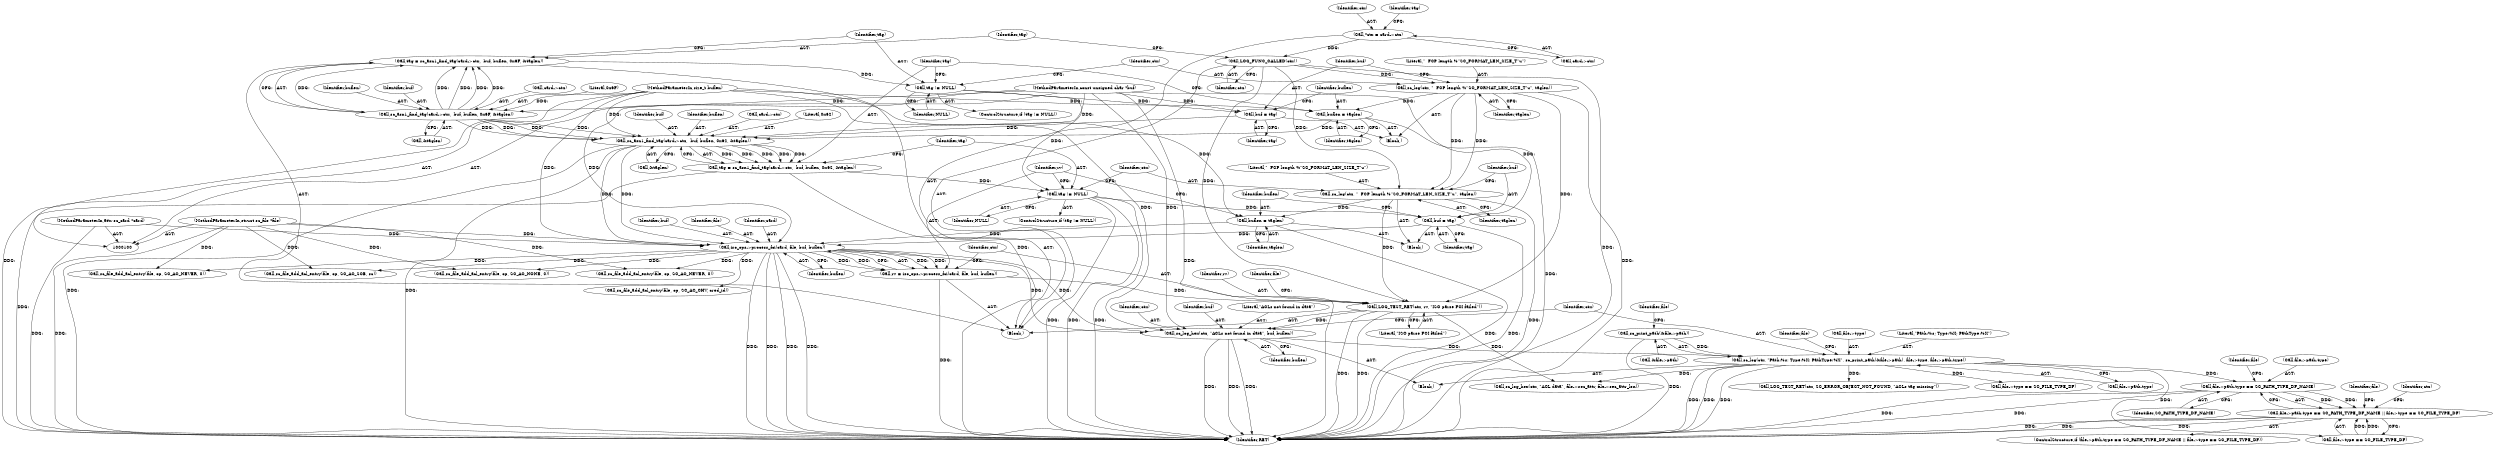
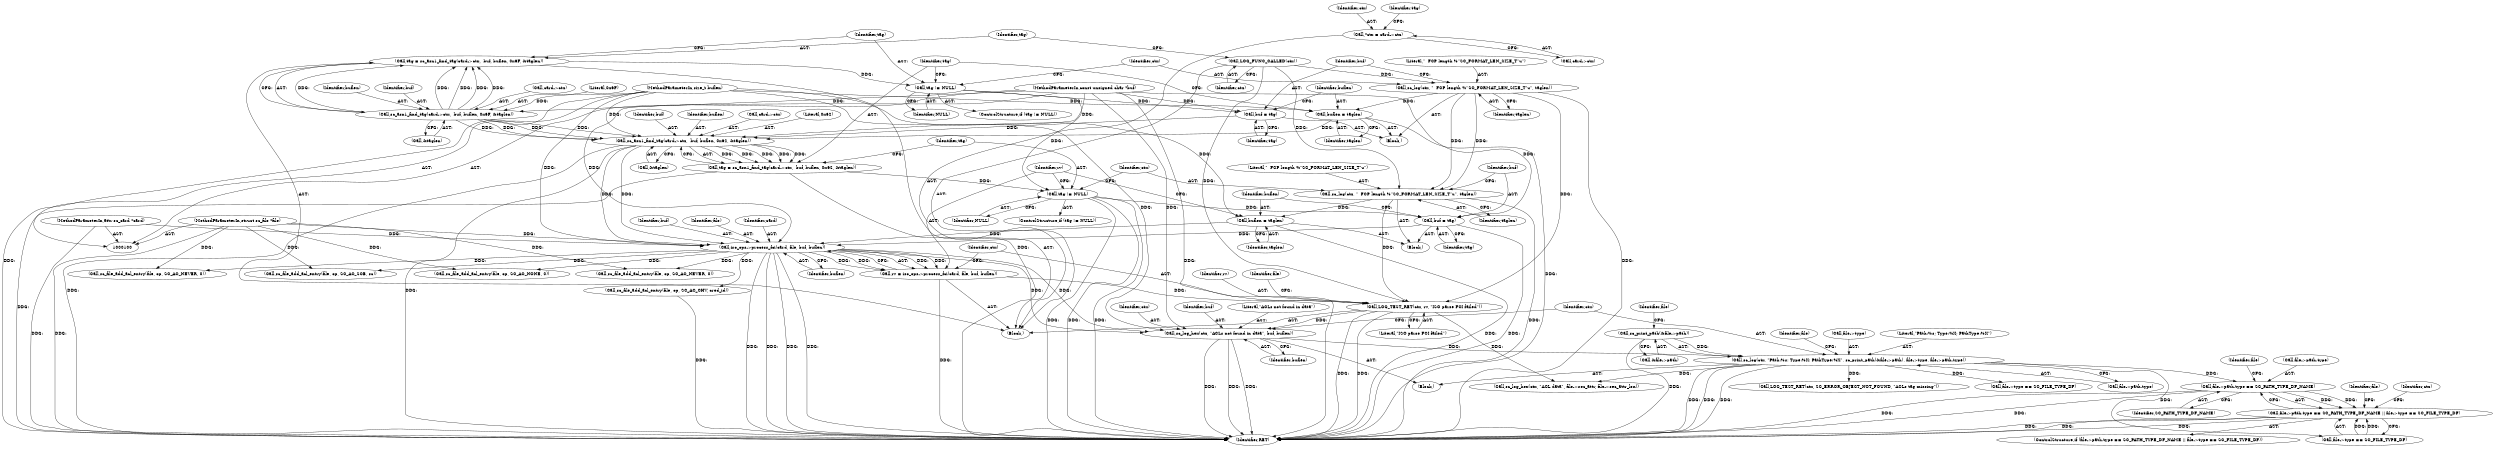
  digraph {
    n1 [label="(Call,file->path.type == SC_PATH_TYPE_DF_NAME)"]
    n2 [label="(Call,file->path.type == SC_PATH_TYPE_DF_NAME || file->type == SC_FILE_TYPE_DF)"]
    n3 [label="(Identifier,SC_PATH_TYPE_DF_NAME)"]
    n4 [label="(Identifier,RET)"]
    n5 [label="(Call,file->type == SC_FILE_TYPE_DF)"]
    n6 [label="(ControlStructure,if (file->path.type == SC_PATH_TYPE_DF_NAME || file->type == SC_FILE_TYPE_DF))"]
    n7 [label="(Call,sc_log(ctx, \"Path:%s; Type:%X; PathType:%X\", sc_print_path(&file->path), file->type, file->path.type))"]
    n8 [label="(Block,)"]
    n9 [label="(Call,LOG_TEST_RET(ctx, SC_ERROR_OBJECT_NOT_FOUND, \"ACLs tag missing\"))"]
    n10 [label="(Call,file->type == SC_FILE_TYPE_DF)"]
    n11 [label="(Call,file->path.type)"]
    n12 [label="(Call,sc_log_hex(ctx, \"ACL data\", file->sec_attr, file->sec_attr_len))"]
    n13 [label="(Call,sc_log_hex(ctx, \"ACLs not found in data\", buf, buflen))"]
    n14 [label="(Identifier,buflen)"]
    n15 [label="(Call,LOG_TEST_RET(ctx, rv, \"ISO parse FCI failed\"))"]
    n16 [label="(Block,)"]
    n17 [label="(Literal,\"ISO parse FCI failed\")"]
    n18 [label="(Call,LOG_FUNC_CALLED(ctx))"]
    n19 [label="(Call,sc_log(ctx, \"  FCP length %\"SC_FORMAT_LEN_SIZE_T\"u\", taglen))"]
    n20 [label="(Call,sc_log(ctx, \"  FCP length %\"SC_FORMAT_LEN_SIZE_T\"u\", taglen))"]
    n21 [label="(Identifier,ctx)"]
    n22 [label="(Call,buflen = taglen)"]
    n23 [label="(Identifier,taglen)"]
    n24 [label="(Block,)"]
    n25 [label="(Call,buflen = taglen)"]
    n26 [label="(Identifier,taglen)"]
    n27 [label="(Block,)"]
    n28 [label="(Call,*ctx = card->ctx)"]
    n29 [label="(Call,card->ctx)"]
    n30 [label="(Call,sc_asn1_find_tag(card->ctx,  buf, buflen, 0x62, &taglen))"]
    n31 [label="(Identifier,taglen)"]
    n32 [label="(Call,iso_ops->process_fci(card, file, buf, buflen))"]
    n33 [label="(Identifier,taglen)"]
    n34 [label="(Call,rv = iso_ops->process_fci(card, file, buf, buflen))"]
    n35 [label="(Call,sc_file_add_acl_entry(file, op, SC_AC_NEVER, 0))"]
    n36 [label="(Call,sc_file_add_acl_entry(file, op, SC_AC_NEVER, 0))"]
    n37 [label="(Call,sc_file_add_acl_entry(file, op, SC_AC_SCB, sc))"]
    n38 [label="(Call,sc_file_add_acl_entry(file, op, SC_AC_NONE, 0))"]
    n39 [label="(Identifier,buflen)"]
    n40 [label="(Call,sc_file_add_acl_entry(file, op, SC_AC_CHV, cred_id))"]
    n41 [label="(MethodParameterIn,attr sc_card *card)"]
    1000100
    n43 [label="(MethodParameterIn,struct sc_file *file)"]
    n44 [label="(Call,tag = sc_asn1_find_tag(card->ctx,  buf, buflen, 0x62, &taglen))"]
    n45 [label="(Call,&taglen)"]
    n46 [label="(Call,tag != NULL)"]
    n47 [label="(Call,sc_asn1_find_tag(card->ctx,  buf, buflen, 0x6F, &taglen))"]
    n48 [label="(Call,tag = sc_asn1_find_tag(card->ctx,  buf, buflen, 0x6F, &taglen))"]
    n49 [label="(Call,&taglen)"]
    n50 [label="(Call,tag != NULL)"]
    n51 [label="(MethodParameterIn,const unsigned char *buf)"]
    n52 [label="(Call,buf = tag)"]
    n53 [label="(Call,buf = tag)"]
    n54 [label="(Identifier,tag)"]
    n55 [label="(Identifier,tag)"]
    n56 [label="(MethodParameterIn,size_t buflen)"]
    n57 [label="(Identifier,NULL)"]
    n58 [label="(ControlStructure,if (tag != NULL))"]
    n59 [label="(Identifier,NULL)"]
    n60 [label="(ControlStructure,if (tag != NULL))"]
    n61 [label="(Call,sc_print_path(&file->path))"]
    n62 [label="(Call,&file->path)"]
    n63 [label="(Identifier,buf)"]
    n64 [label="(Literal,\"  FCP length %\"SC_FORMAT_LEN_SIZE_T\"u\")"]
    n65 [label="(Identifier,file)"]
    n66 [label="(Identifier,buf)"]
    n67 [label="(Identifier,ctx)"]
    n68 [label="(Identifier,buflen)"]
    n69 [label="(Call,card->ctx)"]
    n70 [label="(Literal,0x6F)"]
    n71 [label="(Call,file->type)"]
    n72 [label="(Literal,\"  FCP length %\"SC_FORMAT_LEN_SIZE_T\"u\")"]
    n73 [label="(Identifier,file)"]
    n74 [label="(Identifier,buflen)"]
    n75 [label="(Identifier,ctx)"]
    n76 [label="(Literal,\"ACLs not found in data\")"]
    n77 [label="(Literal,0x62)"]
    n78 [label="(Identifier,ctx)"]
    n79 [label="(Identifier,buf)"]
    n80 [label="(Identifier,rv)"]
    n81 [label="(Identifier,ctx)"]
    n82 [label="(Identifier,tag)"]
    n83 [label="(Identifier,ctx)"]
    n84 [label="(Identifier,buflen)"]
    n85 [label="(Identifier,file)"]
    n86 [label="(Identifier,file)"]
    n87 [label="(Identifier,buflen)"]
    n88 [label="(Identifier,tag)"]
    n89 [label="(Identifier,buf)"]
    n90 [label="(Identifier,file)"]
    n91 [label="(Call,file->path.type)"]
    n92 [label="(Identifier,ctx)"]
    n93 [label="(Identifier,file)"]
    n94 [label="(Identifier,rv)"]
    n95 [label="(Identifier,tag)"]
    n96 [label="(Call,card->ctx)"]
    n97 [label="(Identifier,buf)"]
    n98 [label="(Literal,\"Path:%s; Type:%X; PathType:%X\")"]
    n99 [label="(Identifier,tag)"]
    n100 [label="(Identifier,ctx)"]
    n101 [label="(Identifier,buf)"]
    n102 [label="(Identifier,tag)"]
    n103 [label="(Identifier,card)"]
    n1 -> n2 [label="AST: "]
    n1 -> n2 [label="DDG: "]
    n1 -> n2 [label="DDG: "]
    n1 -> n3 [label="CFG: "]
    n1 -> n4 [label="DDG: "]
    n1 -> n4 [label="DDG: "]
    n2 -> n1 [label="CFG: "]
    n2 -> n4 [label="DDG: "]
    n2 -> n4 [label="DDG: "]
    n2 -> n4 [label="DDG: "]
    n2 -> n5 [label="CFG: "]
    n2 -> n6 [label="AST: "]
    n3 -> n1 [label="AST: "]
    n5 -> n2 [label="AST: "]
    n5 -> n2 [label="DDG: "]
    n5 -> n2 [label="DDG: "]
    n7 -> n1 [label="DDG: "]
    n7 -> n4 [label="DDG: "]
    n7 -> n4 [label="DDG: "]
    n7 -> n4 [label="DDG: "]
    n7 -> n5 [label="DDG: "]
    n7 -> n8 [label="AST: "]
    n7 -> n9 [label="DDG: "]
    n7 -> n10 [label="DDG: "]
    n7 -> n11 [label="CFG: "]
    n7 -> n12 [label="DDG: "]
    n11 -> n7 [label="AST: "]
    n13 -> n4 [label="DDG: "]
    n13 -> n4 [label="DDG: "]
    n13 -> n4 [label="DDG: "]
    n13 -> n7 [label="DDG: "]
    n13 -> n8 [label="AST: "]
    n13 -> n14 [label="CFG: "]
    n14 -> n13 [label="AST: "]
    n15 -> n4 [label="DDG: "]
    n15 -> n4 [label="DDG: "]
    n15 -> n12 [label="DDG: "]
    n15 -> n13 [label="DDG: "]
    n15 -> n16 [label="AST: "]
    n15 -> n17 [label="CFG: "]
    n17 -> n15 [label="AST: "]
-   n18 -> n4 [label="DDG: "]
+   n40 -> n4 [label="DDG: "]
    n18 -> n15 [label="DDG: "]
    n18 -> n16 [label="AST: "]
    n18 -> n19 [label="DDG: "]
    n18 -> n20 [label="DDG: "]
    n18 -> n21 [label="CFG: "]
    n19 -> n4 [label="DDG: "]
    n19 -> n15 [label="DDG: "]
    n19 -> n20 [label="DDG: "]
    n19 -> n20 [label="DDG: "]
    n19 -> n22 [label="DDG: "]
    n19 -> n23 [label="CFG: "]
    n19 -> n24 [label="AST: "]
    n20 -> n4 [label="DDG: "]
    n20 -> n15 [label="DDG: "]
    n20 -> n25 [label="DDG: "]
    n20 -> n26 [label="CFG: "]
    n20 -> n27 [label="AST: "]
    n21 -> n18 [label="AST: "]
    n22 -> n4 [label="DDG: "]
    n22 -> n24 [label="AST: "]
    n22 -> n30 [label="DDG: "]
    n22 -> n31 [label="CFG: "]
    n23 -> n19 [label="AST: "]
    n25 -> n4 [label="DDG: "]
    n25 -> n27 [label="AST: "]
    n25 -> n32 [label="DDG: "]
    n25 -> n33 [label="CFG: "]
    n26 -> n20 [label="AST: "]
    n28 -> n16 [label="AST: "]
-   n28 -> n18 [label="DDG: "]
    n28 -> n29 [label="CFG: "]
    n29 -> n28 [label="AST: "]
    n30 -> n4 [label="DDG: "]
    n30 -> n4 [label="DDG: "]
    n30 -> n32 [label="DDG: "]
    n30 -> n32 [label="DDG: "]
    n30 -> n44 [label="AST: "]
    n30 -> n44 [label="DDG: "]
    n30 -> n44 [label="DDG: "]
    n30 -> n44 [label="DDG: "]
    n30 -> n44 [label="DDG: "]
    n30 -> n44 [label="DDG: "]
    n30 -> n45 [label="CFG: "]
    n31 -> n22 [label="AST: "]
    n32 -> n4 [label="DDG: "]
    n32 -> n4 [label="DDG: "]
    n32 -> n4 [label="DDG: "]
    n32 -> n4 [label="DDG: "]
    n32 -> n13 [label="DDG: "]
    n32 -> n13 [label="DDG: "]
    n32 -> n34 [label="AST: "]
    n32 -> n34 [label="DDG: "]
    n32 -> n34 [label="DDG: "]
    n32 -> n34 [label="DDG: "]
    n32 -> n34 [label="DDG: "]
    n32 -> n35 [label="DDG: "]
    n32 -> n36 [label="DDG: "]
    n32 -> n37 [label="DDG: "]
    n32 -> n38 [label="DDG: "]
    n32 -> n39 [label="CFG: "]
    n32 -> n40 [label="DDG: "]
    n33 -> n25 [label="AST: "]
    n34 -> n4 [label="DDG: "]
    n34 -> n15 [label="DDG: "]
    n34 -> n16 [label="AST: "]
    n34 -> n32 [label="CFG: "]
    n39 -> n32 [label="AST: "]
    n41 -> n4 [label="DDG: "]
    n41 -> n32 [label="DDG: "]
    n41 -> 1000100 [label="AST: "]
    n43 -> n4 [label="DDG: "]
    n43 -> n32 [label="DDG: "]
    n43 -> n35 [label="DDG: "]
    n43 -> n36 [label="DDG: "]
    n43 -> n37 [label="DDG: "]
    n43 -> n38 [label="DDG: "]
    n43 -> 1000100 [label="AST: "]
    n44 -> n4 [label="DDG: "]
    n44 -> n16 [label="AST: "]
    n44 -> n30 [label="CFG: "]
    n44 -> n46 [label="DDG: "]
    n45 -> n30 [label="AST: "]
    n46 -> n4 [label="DDG: "]
    n46 -> n4 [label="DDG: "]
    n46 -> n4 [label="DDG: "]
    n46 -> n53 [label="DDG: "]
    n46 -> n59 [label="CFG: "]
    n46 -> n60 [label="AST: "]
    n47 -> n30 [label="DDG: "]
    n47 -> n30 [label="DDG: "]
    n47 -> n30 [label="DDG: "]
    n47 -> n30 [label="DDG: "]
    n47 -> n48 [label="AST: "]
    n47 -> n48 [label="DDG: "]
    n47 -> n48 [label="DDG: "]
    n47 -> n48 [label="DDG: "]
    n47 -> n48 [label="DDG: "]
    n47 -> n48 [label="DDG: "]
    n47 -> n49 [label="CFG: "]
    n48 -> n4 [label="DDG: "]
    n48 -> n16 [label="AST: "]
    n48 -> n47 [label="CFG: "]
    n48 -> n50 [label="DDG: "]
    n49 -> n47 [label="AST: "]
    n50 -> n46 [label="DDG: "]
    n50 -> n52 [label="DDG: "]
    n50 -> n57 [label="CFG: "]
    n50 -> n58 [label="AST: "]
    n51 -> n4 [label="DDG: "]
    n51 -> n13 [label="DDG: "]
    n51 -> n30 [label="DDG: "]
    n51 -> n32 [label="DDG: "]
    n51 -> 1000100 [label="AST: "]
    n51 -> n47 [label="DDG: "]
    n51 -> n52 [label="DDG: "]
    n51 -> n53 [label="DDG: "]
    n52 -> n24 [label="AST: "]
    n52 -> n30 [label="DDG: "]
    n52 -> n54 [label="CFG: "]
    n53 -> n4 [label="DDG: "]
    n53 -> n27 [label="AST: "]
    n53 -> n32 [label="DDG: "]
    n53 -> n55 [label="CFG: "]
    n54 -> n52 [label="AST: "]
    n55 -> n53 [label="AST: "]
    n56 -> n4 [label="DDG: "]
    n56 -> n13 [label="DDG: "]
    n56 -> n22 [label="DDG: "]
    n56 -> n25 [label="DDG: "]
    n56 -> n30 [label="DDG: "]
    n56 -> n32 [label="DDG: "]
    n56 -> 1000100 [label="AST: "]
    n56 -> n47 [label="DDG: "]
    n57 -> n50 [label="AST: "]
    n59 -> n46 [label="AST: "]
    n61 -> n4 [label="DDG: "]
    n61 -> n7 [label="AST: "]
    n61 -> n7 [label="DDG: "]
+   n61 -> n62 [label="CFG: "]
    n62 -> n61 [label="AST: "]
    n63 -> n32 [label="AST: "]
    n64 -> n20 [label="AST: "]
    n65 -> n7 [label="CFG: "]
    n66 -> n13 [label="AST: "]
    n67 -> n7 [label="AST: "]
    n67 -> n13 [label="CFG: "]
    n68 -> n22 [label="AST: "]
    n68 -> n52 [label="CFG: "]
    n69 -> n47 [label="AST: "]
    n70 -> n47 [label="AST: "]
    n71 -> n7 [label="AST: "]
    n72 -> n19 [label="AST: "]
    n73 -> n2 [label="CFG: "]
    n74 -> n25 [label="AST: "]
    n74 -> n53 [label="CFG: "]
    n75 -> n19 [label="AST: "]
    n75 -> n50 [label="CFG: "]
    n76 -> n13 [label="AST: "]
    n77 -> n30 [label="AST: "]
    n78 -> n13 [label="AST: "]
    n79 -> n30 [label="AST: "]
    n80 -> n15 [label="AST: "]
    n81 -> n15 [label="AST: "]
    n81 -> n34 [label="CFG: "]
    n82 -> n22 [label="CFG: "]
    n82 -> n44 [label="AST: "]
    n82 -> n50 [label="CFG: "]
    n83 -> n2 [label="CFG: "]
    n84 -> n30 [label="AST: "]
    n85 -> n1 [label="CFG: "]
    n86 -> n32 [label="AST: "]
    n87 -> n47 [label="AST: "]
    n88 -> n44 [label="CFG: "]
    n88 -> n46 [label="AST: "]
    n89 -> n19 [label="CFG: "]
    n89 -> n52 [label="AST: "]
    n90 -> n15 [label="CFG: "]
    n91 -> n1 [label="AST: "]
    n92 -> n28 [label="AST: "]
    n93 -> n61 [label="CFG: "]
    n94 -> n25 [label="CFG: "]
    n94 -> n34 [label="AST: "]
    n94 -> n46 [label="CFG: "]
    n95 -> n48 [label="CFG: "]
    n95 -> n50 [label="AST: "]
    n96 -> n30 [label="AST: "]
    n97 -> n47 [label="AST: "]
    n98 -> n7 [label="AST: "]
    n99 -> n28 [label="CFG: "]
    n100 -> n20 [label="AST: "]
    n100 -> n46 [label="CFG: "]
    n101 -> n20 [label="CFG: "]
    n101 -> n53 [label="AST: "]
    n102 -> n18 [label="CFG: "]
    n102 -> n48 [label="AST: "]
    n103 -> n32 [label="AST: "]
  }
